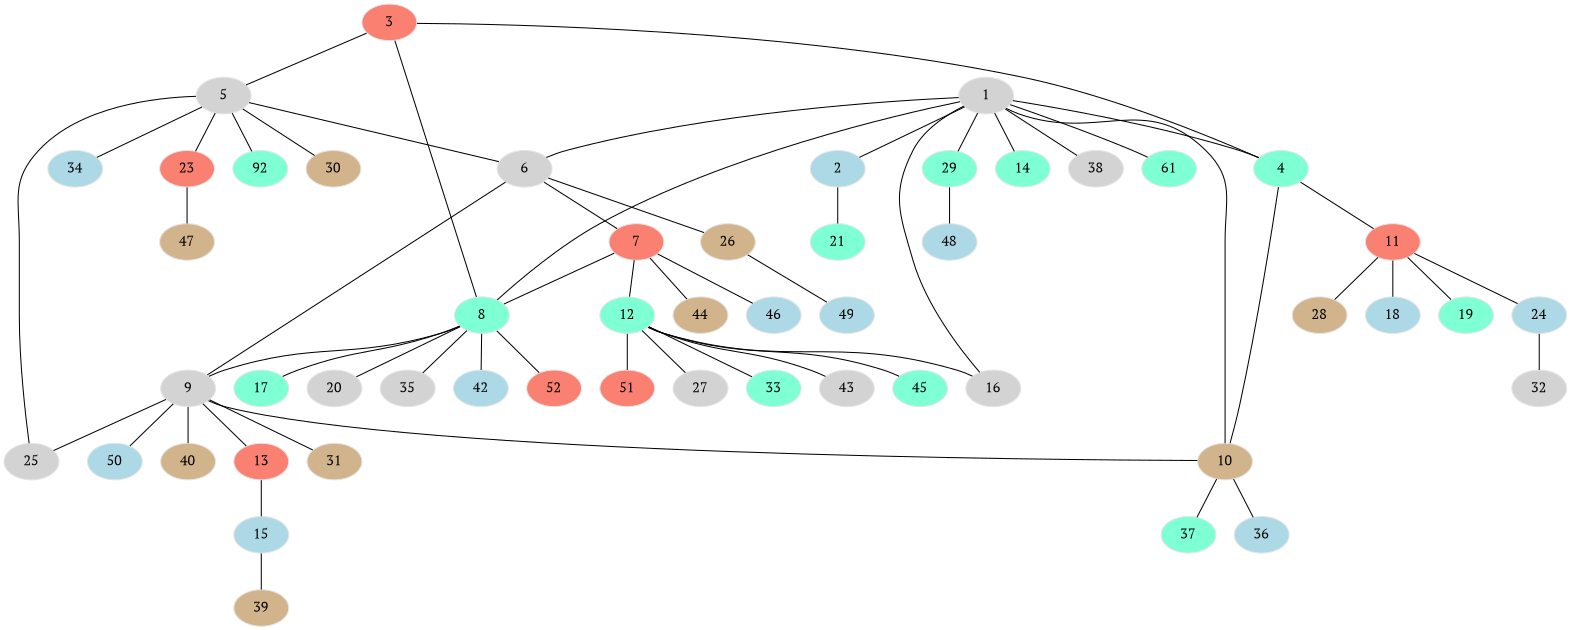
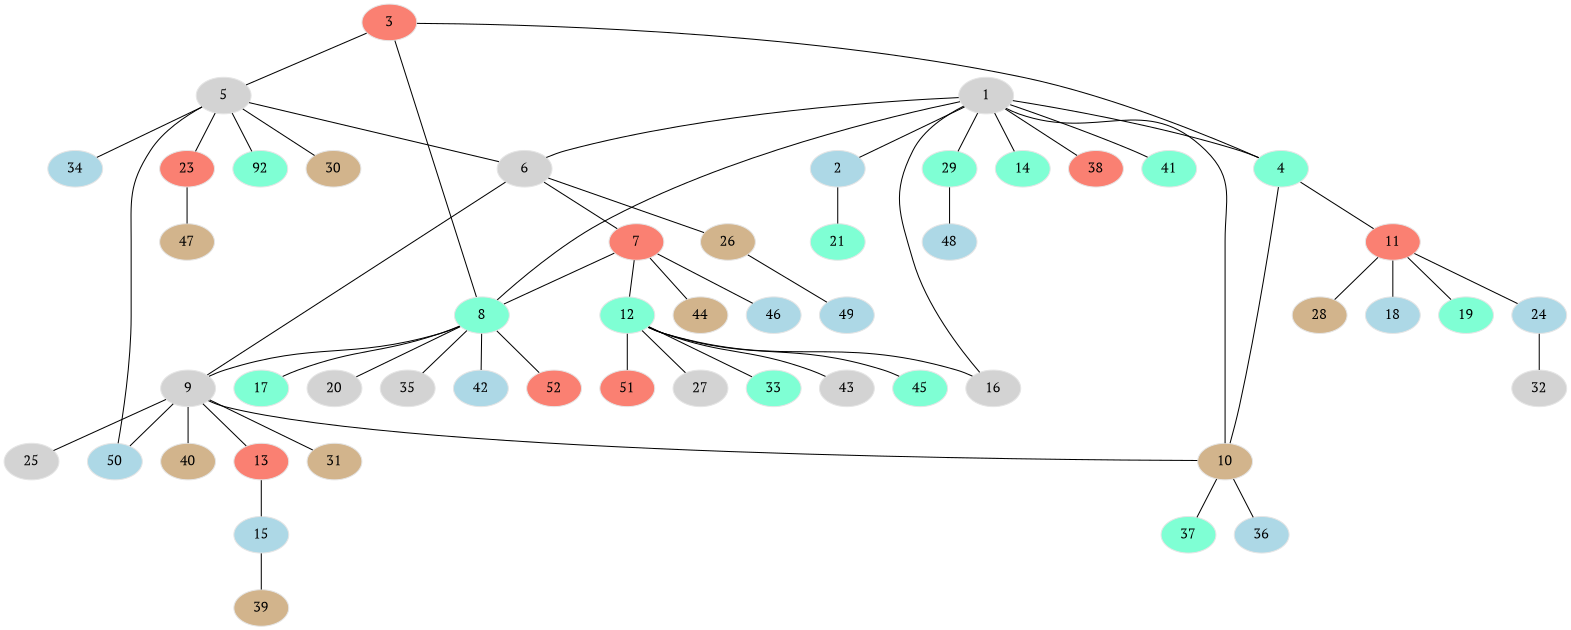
  graph {
    fontname="PT Serif"
    node [color=gray90 fillcolor=aquamarine fontname="PT Serif" style=filled]
    edge [fontname="PT Serif"]
    1 [fillcolor=lightgrey]
    2 [fillcolor=lightblue]
    4
    6 [fillcolor=lightgrey]
    8
    10 [fillcolor=tan]
    14
    16 [fillcolor=lightgrey]
    29
-   38 [fillcolor=lightgrey]
-   41 [label=61]
+   38 [fillcolor=salmon]
+   41
    21
    11 [fillcolor=salmon]
    7 [fillcolor=salmon]
    9 [fillcolor=lightgrey]
    26 [fillcolor=tan]
    17
    20 [fillcolor=lightgrey]
    35 [fillcolor=lightgrey]
    42 [fillcolor=lightblue]
    52 [fillcolor=salmon]
    36 [fillcolor=lightblue]
    37
    48 [fillcolor=lightblue]
    3 [fillcolor=salmon]
    5 [fillcolor=lightgrey]
    n27 [label=92]
    23 [fillcolor=salmon]
    30 [fillcolor=tan]
    34 [fillcolor=lightblue]
    50 [fillcolor=lightblue]
    18 [fillcolor=lightblue]
    19
    24 [fillcolor=lightblue]
    28 [fillcolor=tan]
    47 [fillcolor=tan]
    12
    44 [fillcolor=tan]
    46 [fillcolor=lightblue]
    13 [fillcolor=salmon]
    25 [fillcolor=lightgrey]
    31 [fillcolor=tan]
    40 [fillcolor=tan]
    49 [fillcolor=lightblue]
    27 [fillcolor=lightgrey]
    33
    43 [fillcolor=lightgrey]
    45
    51 [fillcolor=salmon]
    15 [fillcolor=lightblue]
    32 [fillcolor=lightgrey]
    39 [fillcolor=tan]
    1 -- 2
    1 -- 4
    1 -- 6
    1 -- 8
    1 -- 10
    1 -- 14
    1 -- 16
    1 -- 29
    1 -- 38
    1 -- 41
    2 -- 21
    4 -- 10
    4 -- 11
    6 -- 7
    6 -- 9
    6 -- 26
    8 -- 9
    8 -- 17
    8 -- 20
    8 -- 35
    8 -- 42
    8 -- 52
    10 -- 36
    10 -- 37
    29 -- 48
    11 -- 18
    11 -- 19
    11 -- 24
    11 -- 28
    7 -- 8
    7 -- 12
    7 -- 44
    7 -- 46
    9 -- 10
    9 -- 50
    9 -- 13
    9 -- 25
    9 -- 31
    9 -- 40
    26 -- 49
    3 -- 4
    3 -- 8
    3 -- 5
    5 -- 6
    5 -- n27
    5 -- 23
    5 -- 30
    5 -- 34
-   5 -- 25
+   5 -- 50
    23 -- 47
    24 -- 32
    12 -- 16
    12 -- 27
    12 -- 33
    12 -- 43
    12 -- 45
    12 -- 51
    13 -- 15
    15 -- 39
  }
